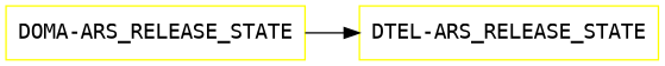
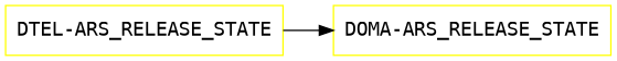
  digraph {
    rankdir=LR
    fontname="DejaVu Sans Mono"
    node [color=yellow shape=box fontname="DejaVu Sans Mono"]
    "DTEL-ARS_RELEASE_STATE"
    "DOMA-ARS_RELEASE_STATE"
-   "DOMA-ARS_RELEASE_STATE" -> "DTEL-ARS_RELEASE_STATE" [fontname="DejaVu Sans Mono"]
+   "DTEL-ARS_RELEASE_STATE" -> "DOMA-ARS_RELEASE_STATE" [fontname="DejaVu Sans Mono"]
  }
